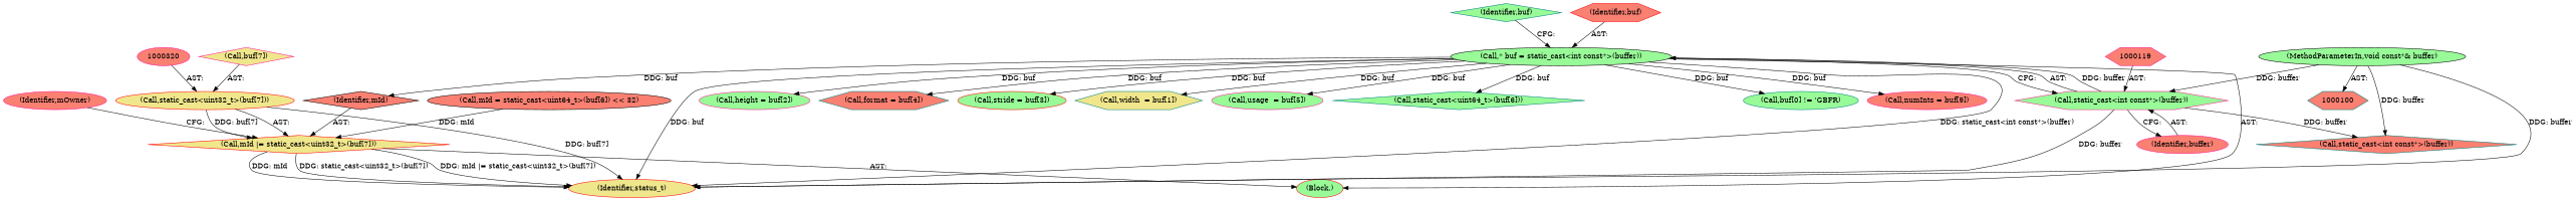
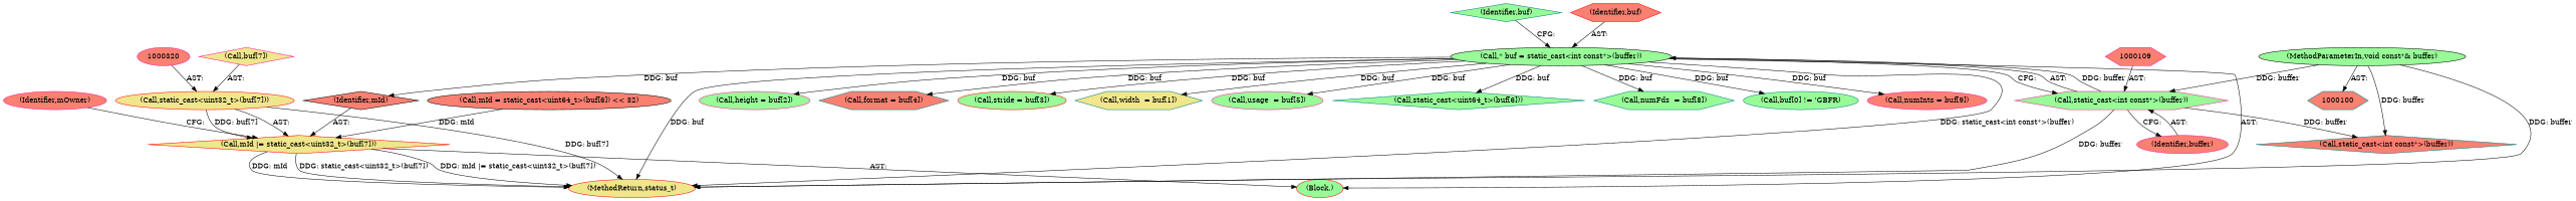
  digraph {
    fontname="DejaVu Serif"
    node [color=deeppink fillcolor=palegreen fontname="DejaVu Serif" shape=ellipse style=filled]
    edge [fontname="DejaVu Serif"]
    n1 [color=red fillcolor=khaki label="(Call,static_cast<uint32_t>(buf[7]))"]
    n2 [color=red fillcolor=khaki label="(Call,mId |= static_cast<uint32_t>(buf[7]))" shape=diamond]
-   n3 [color=red fillcolor=khaki label="(Identifier,status_t)"]
+   n3 [color=red fillcolor=khaki label="(MethodReturn,status_t)"]
    n4 [color=red label="(Block,)"]
    n5 [fillcolor=khaki label="(Call,buf[7])" shape=diamond]
    n6 [color=black label="(Call,* buf = static_cast<int const*>(buffer))"]
    n7 [label="(Call,static_cast<int const*>(buffer))" shape=hexagon]
    n8 [label="(Call,height = buf[2])"]
    n9 [color=teal fillcolor=salmon label="(Call,format = buf[4])" shape=hexagon]
    n10 [color=red label="(Call,stride = buf[3])"]
    n11 [color=teal fillcolor=khaki label="(Call,width  = buf[1])" shape=hexagon]
    n12 [label="(Call,usage  = buf[5])"]
    n13 [color=teal label="(Call,static_cast<uint64_t>(buf[6]))" shape=diamond]
+   n14 [color=teal label="(Call,numFds  = buf[8])" shape=hexagon]
    n15 [color=teal label="(Call,buf[0] != 'GBFR)"]
    n16 [fillcolor=salmon label="(Call,numInts = buf[9])"]
    n17 [color=black fillcolor=salmon label="(Identifier,mId)" shape=diamond]
    n18 [color=teal fillcolor=salmon label="(Call,static_cast<int const*>(buffer))" shape=diamond]
    n19 [fillcolor=salmon label="(Identifier,buffer)"]
    n20 [color=black label="(MethodParameterIn,void const*& buffer)"]
    1000100 [color=teal fillcolor=salmon shape=hexagon]
    n22 [color=teal label="(Identifier,buf)" shape=diamond]
    n23 [color=black fillcolor=salmon label="(Call,mId = static_cast<uint64_t>(buf[6]) << 32)"]
    n24 [fillcolor=salmon label="(Identifier,mOwner)"]
    n25 [color=red fillcolor=salmon label="(Identifier,buf)" shape=hexagon]
    1000320 [fillcolor=salmon]
-   1000119 [fillcolor=salmon shape=hexagon]
+   1000119 [fillcolor=salmon shape=hexagon label=1000109]
    n1 -> n2 [label="AST: "]
    n1 -> n2 [label="DDG: buf[7]"]
    n1 -> n3 [label="DDG: buf[7]"]
    n2 -> n3 [label="DDG: mId"]
    n2 -> n3 [label="DDG: static_cast<uint32_t>(buf[7])"]
    n2 -> n3 [label="DDG: mId |= static_cast<uint32_t>(buf[7])"]
    n2 -> n4 [label="AST: "]
    n5 -> n1 [label="AST: "]
    n6 -> n3 [label="DDG: buf"]
    n6 -> n3 [label="DDG: static_cast<int const*>(buffer)"]
    n6 -> n4 [label="AST: "]
    n6 -> n7 [label="CFG: "]
    n6 -> n8 [label="DDG: buf"]
    n6 -> n9 [label="DDG: buf"]
    n6 -> n10 [label="DDG: buf"]
    n6 -> n11 [label="DDG: buf"]
    n6 -> n12 [label="DDG: buf"]
    n6 -> n13 [label="DDG: buf"]
+   n6 -> n14 [label="DDG: buf"]
    n6 -> n15 [label="DDG: buf"]
    n6 -> n16 [label="DDG: buf"]
    n6 -> n17 [label="DDG: buf"]
    n7 -> n3 [label="DDG: buffer"]
    n7 -> n6 [label="AST: "]
    n7 -> n6 [label="DDG: buffer"]
    n7 -> n18 [label="DDG: buffer"]
    n7 -> n19 [label="CFG: "]
    n17 -> n2 [label="AST: "]
    n19 -> n7 [label="AST: "]
    n20 -> n3 [label="DDG: buffer"]
    n20 -> n7 [label="DDG: buffer"]
    n20 -> n18 [label="DDG: buffer"]
    n20 -> 1000100 [label="AST: "]
    n22 -> n6 [label="CFG: "]
    n23 -> n2 [label="DDG: mId"]
    n24 -> n2 [label="CFG: "]
    n25 -> n6 [label="AST: "]
    1000320 -> n1 [label="AST: "]
    1000119 -> n7 [label="AST: "]
  }
